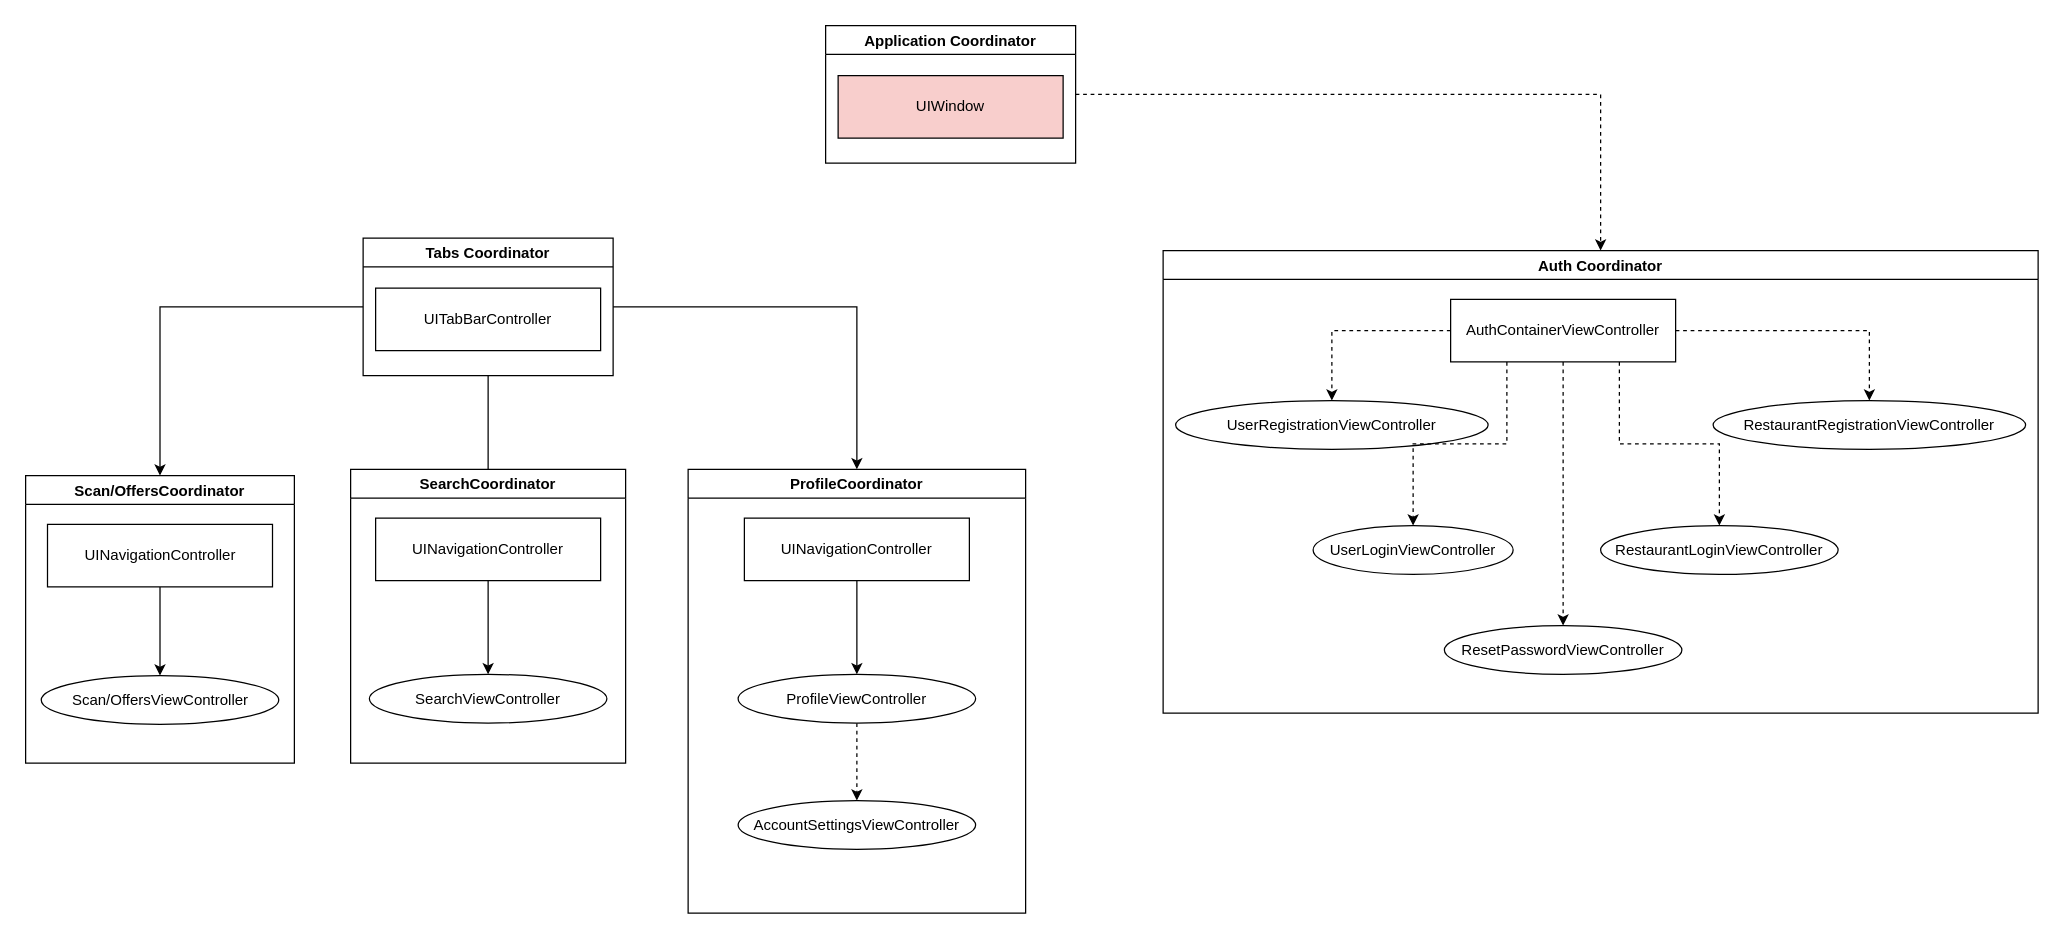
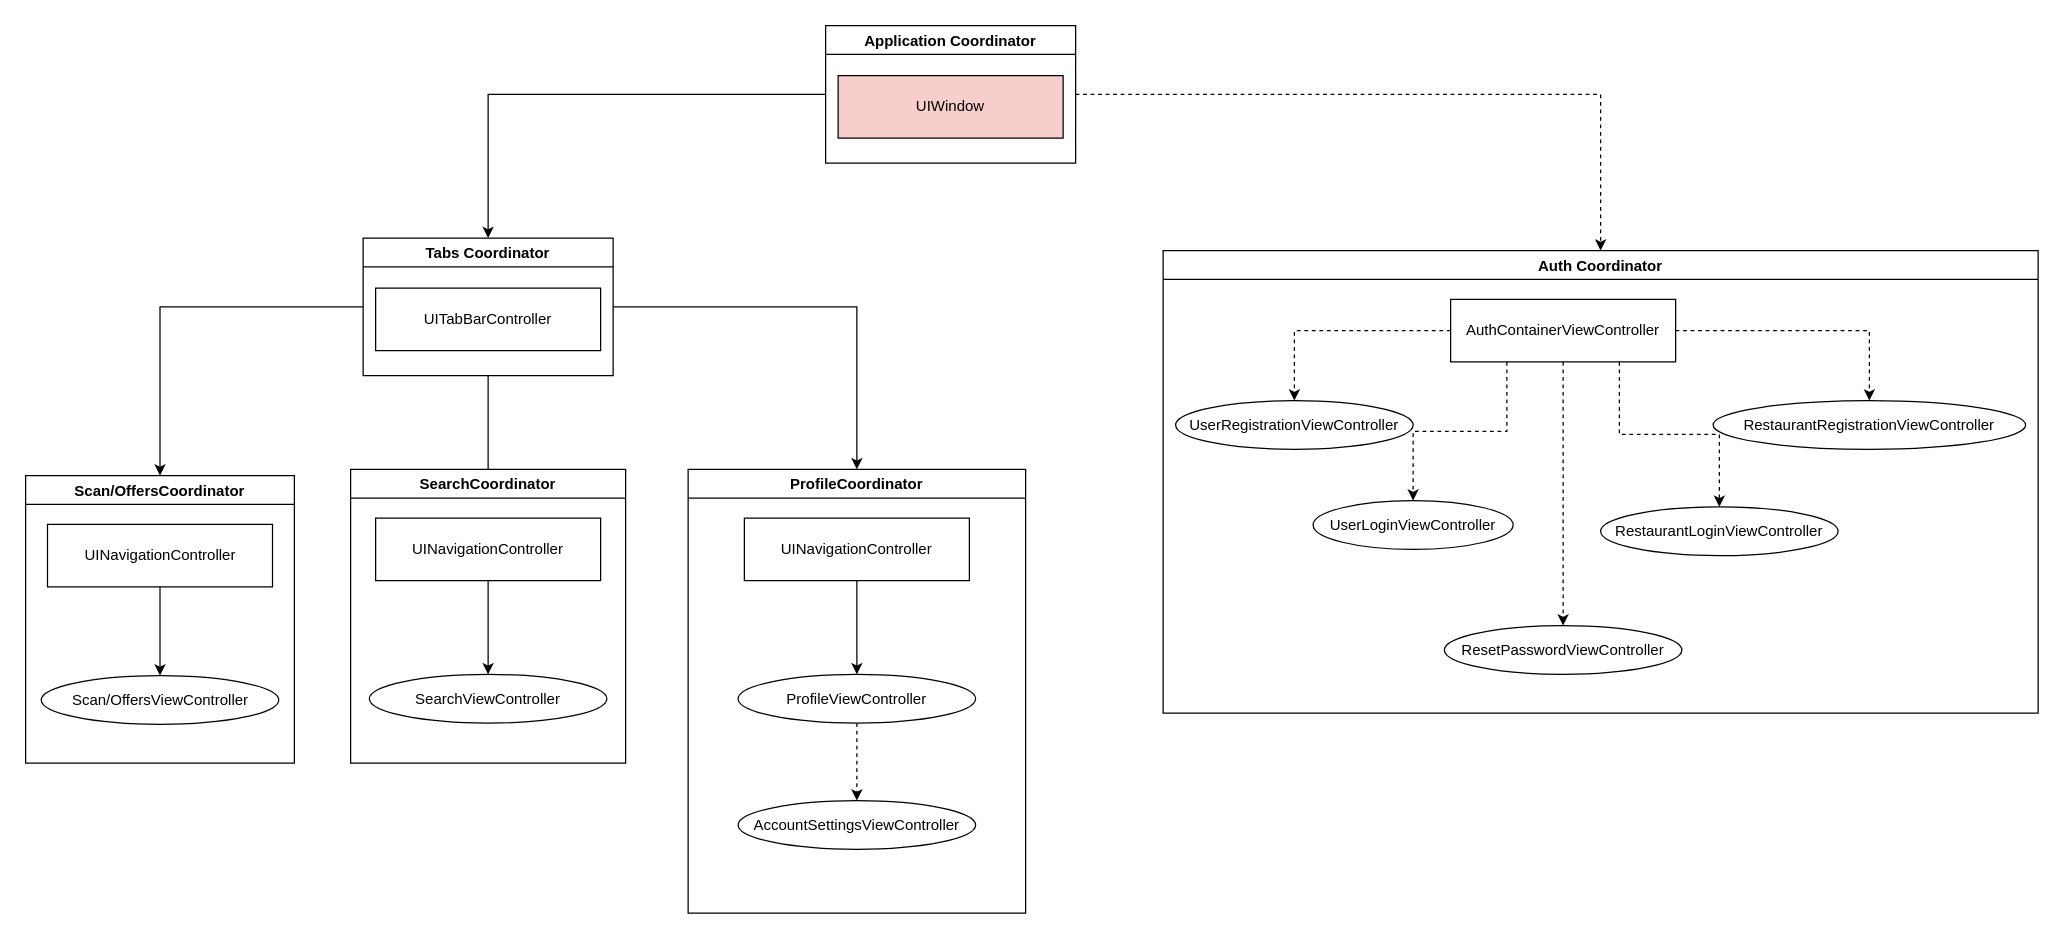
  <mxCell id="0" />
  <mxCell id="1" parent="0" />
+ <mxCell id="2" style="edgeStyle=orthogonalEdgeStyle;rounded=0;orthogonalLoop=1;jettySize=auto;html=1;exitX=0;exitY=0.5;exitDx=0;exitDy=0;entryX=0.5;entryY=0;entryDx=0;entryDy=0;" edge="1" parent="1" source="4" target="21"><mxGeometry relative="1" as="geometry" /></mxCell>
  <mxCell id="3" style="edgeStyle=orthogonalEdgeStyle;rounded=0;orthogonalLoop=1;jettySize=auto;html=1;exitX=1;exitY=0.5;exitDx=0;exitDy=0;entryX=0.5;entryY=0;entryDx=0;entryDy=0;dashed=1;" edge="1" parent="1" source="4" target="6"><mxGeometry relative="1" as="geometry" /></mxCell>
  <mxCell id="4" value="Application Coordinator" style="swimlane;glass=0;" vertex="1" parent="1"><mxGeometry x="660" width="200" height="110" as="geometry" y="20" /></mxCell>
  <mxCell id="5" value="UIWindow" style="whiteSpace=wrap;html=1;align=center;treeFolding=1;treeMoving=1;newEdgeStyle={&quot;edgeStyle&quot;:&quot;elbowEdgeStyle&quot;,&quot;startArrow&quot;:&quot;none&quot;,&quot;endArrow&quot;:&quot;none&quot;};glass=0;fillColor=#f8cecc;" vertex="1" parent="4"><mxGeometry x="10" y="40" width="180" height="50" as="geometry" /></mxCell>
  <mxCell id="6" value="Auth Coordinator" style="swimlane;glass=0;" vertex="1" parent="1"><mxGeometry x="930" y="200" width="700" height="370" as="geometry" /></mxCell>
- <mxCell id="7" value="UserRegistrationViewController" style="ellipse;whiteSpace=wrap;html=1;align=center;newEdgeStyle={&quot;edgeStyle&quot;:&quot;entityRelationEdgeStyle&quot;,&quot;startArrow&quot;:&quot;none&quot;,&quot;endArrow&quot;:&quot;none&quot;,&quot;segment&quot;:10,&quot;curved&quot;:1};treeFolding=1;treeMoving=1;glass=0;" vertex="1" parent="6"><mxGeometry x="10" y="120" width="250" height="39" as="geometry" /></mxCell>
+ <mxCell id="7" value="UserRegistrationViewController" style="ellipse;whiteSpace=wrap;html=1;align=center;newEdgeStyle={&quot;edgeStyle&quot;:&quot;entityRelationEdgeStyle&quot;,&quot;startArrow&quot;:&quot;none&quot;,&quot;endArrow&quot;:&quot;none&quot;,&quot;segment&quot;:10,&quot;curved&quot;:1};treeFolding=1;treeMoving=1;glass=0;" vertex="1" parent="6"><mxGeometry x="10" y="120" width="190" height="39" as="geometry" /></mxCell>
  <mxCell id="8" value="RestaurantRegistrationViewController" style="ellipse;whiteSpace=wrap;html=1;align=center;newEdgeStyle={&quot;edgeStyle&quot;:&quot;entityRelationEdgeStyle&quot;,&quot;startArrow&quot;:&quot;none&quot;,&quot;endArrow&quot;:&quot;none&quot;,&quot;segment&quot;:10,&quot;curved&quot;:1};treeFolding=1;treeMoving=1;glass=0;" vertex="1" parent="6"><mxGeometry x="440" y="120" width="250" height="39" as="geometry" /></mxCell>
- <mxCell id="9" value="UserLoginViewController" style="ellipse;whiteSpace=wrap;html=1;align=center;newEdgeStyle={&quot;edgeStyle&quot;:&quot;entityRelationEdgeStyle&quot;,&quot;startArrow&quot;:&quot;none&quot;,&quot;endArrow&quot;:&quot;none&quot;,&quot;segment&quot;:10,&quot;curved&quot;:1};treeFolding=1;treeMoving=1;glass=0;" vertex="1" parent="6"><mxGeometry x="120" y="220" width="160" height="39" as="geometry" /></mxCell>
+ <mxCell id="9" value="UserLoginViewController" style="ellipse;whiteSpace=wrap;html=1;align=center;newEdgeStyle={&quot;edgeStyle&quot;:&quot;entityRelationEdgeStyle&quot;,&quot;startArrow&quot;:&quot;none&quot;,&quot;endArrow&quot;:&quot;none&quot;,&quot;segment&quot;:10,&quot;curved&quot;:1};treeFolding=1;treeMoving=1;glass=0;" vertex="1" parent="6"><mxGeometry x="120" y="200" width="160" height="39" as="geometry" /></mxCell>
  <mxCell id="10" value="ResetPasswordViewController" style="ellipse;whiteSpace=wrap;html=1;align=center;newEdgeStyle={&quot;edgeStyle&quot;:&quot;entityRelationEdgeStyle&quot;,&quot;startArrow&quot;:&quot;none&quot;,&quot;endArrow&quot;:&quot;none&quot;,&quot;segment&quot;:10,&quot;curved&quot;:1};treeFolding=1;treeMoving=1;glass=0;" vertex="1" parent="6"><mxGeometry x="225" y="300" width="190" height="39" as="geometry" /></mxCell>
- <mxCell id="11" value="RestaurantLoginViewController" style="ellipse;whiteSpace=wrap;html=1;align=center;newEdgeStyle={&quot;edgeStyle&quot;:&quot;entityRelationEdgeStyle&quot;,&quot;startArrow&quot;:&quot;none&quot;,&quot;endArrow&quot;:&quot;none&quot;,&quot;segment&quot;:10,&quot;curved&quot;:1};treeFolding=1;treeMoving=1;glass=0;" vertex="1" parent="6"><mxGeometry x="350" y="220" width="190" height="39" as="geometry" /></mxCell>
+ <mxCell id="11" value="RestaurantLoginViewController" style="ellipse;whiteSpace=wrap;html=1;align=center;newEdgeStyle={&quot;edgeStyle&quot;:&quot;entityRelationEdgeStyle&quot;,&quot;startArrow&quot;:&quot;none&quot;,&quot;endArrow&quot;:&quot;none&quot;,&quot;segment&quot;:10,&quot;curved&quot;:1};treeFolding=1;treeMoving=1;glass=0;" vertex="1" parent="6"><mxGeometry x="350" y="205" width="190" height="39" as="geometry" /></mxCell>
  <mxCell id="12" style="edgeStyle=orthogonalEdgeStyle;rounded=0;orthogonalLoop=1;jettySize=auto;html=1;exitX=0;exitY=0.5;exitDx=0;exitDy=0;entryX=0.5;entryY=0;entryDx=0;entryDy=0;dashed=1;" edge="1" parent="6" source="17" target="7"><mxGeometry relative="1" as="geometry" /></mxCell>
  <mxCell id="13" style="edgeStyle=orthogonalEdgeStyle;rounded=0;orthogonalLoop=1;jettySize=auto;html=1;exitX=1;exitY=0.5;exitDx=0;exitDy=0;entryX=0.5;entryY=0;entryDx=0;entryDy=0;dashed=1;" edge="1" parent="6" source="17" target="8"><mxGeometry relative="1" as="geometry" /></mxCell>
  <mxCell id="14" style="edgeStyle=orthogonalEdgeStyle;rounded=0;orthogonalLoop=1;jettySize=auto;html=1;exitX=0.75;exitY=1;exitDx=0;exitDy=0;entryX=0.5;entryY=0;entryDx=0;entryDy=0;dashed=1;" edge="1" parent="6" source="17" target="11"><mxGeometry relative="1" as="geometry" /></mxCell>
  <mxCell id="15" style="edgeStyle=orthogonalEdgeStyle;rounded=0;orthogonalLoop=1;jettySize=auto;html=1;exitX=0.25;exitY=1;exitDx=0;exitDy=0;entryX=0.5;entryY=0;entryDx=0;entryDy=0;dashed=1;" edge="1" parent="6" source="17" target="9"><mxGeometry relative="1" as="geometry" /></mxCell>
  <mxCell id="16" style="edgeStyle=orthogonalEdgeStyle;rounded=0;orthogonalLoop=1;jettySize=auto;html=1;exitX=0.5;exitY=1;exitDx=0;exitDy=0;entryX=0.5;entryY=0;entryDx=0;entryDy=0;dashed=1;" edge="1" parent="6" source="17" target="10"><mxGeometry relative="1" as="geometry" /></mxCell>
  <mxCell id="17" value="AuthContainerViewController" style="whiteSpace=wrap;html=1;align=center;treeFolding=1;treeMoving=1;newEdgeStyle={&quot;edgeStyle&quot;:&quot;elbowEdgeStyle&quot;,&quot;startArrow&quot;:&quot;none&quot;,&quot;endArrow&quot;:&quot;none&quot;};glass=0;" vertex="1" parent="6"><mxGeometry x="230" y="39" width="180" height="50" as="geometry" /></mxCell>
  <mxCell id="18" style="edgeStyle=orthogonalEdgeStyle;rounded=0;orthogonalLoop=1;jettySize=auto;html=1;exitX=0;exitY=0.5;exitDx=0;exitDy=0;entryX=0.5;entryY=0;entryDx=0;entryDy=0;" edge="1" parent="1" source="21" target="27"><mxGeometry relative="1" as="geometry" /></mxCell>
  <mxCell id="19" style="edgeStyle=orthogonalEdgeStyle;rounded=0;orthogonalLoop=1;jettySize=auto;html=1;exitX=0.5;exitY=1;exitDx=0;exitDy=0;entryX=0.5;entryY=0;entryDx=0;entryDy=0;endArrow=none;" edge="1" parent="1" source="21" target="23"><mxGeometry relative="1" as="geometry" /></mxCell>
  <mxCell id="20" style="edgeStyle=orthogonalEdgeStyle;rounded=0;orthogonalLoop=1;jettySize=auto;html=1;exitX=1;exitY=0.5;exitDx=0;exitDy=0;" edge="1" parent="1" source="21" target="31"><mxGeometry relative="1" as="geometry" /></mxCell>
  <mxCell id="21" value="Tabs Coordinator" style="swimlane;glass=0;" vertex="1" parent="1"><mxGeometry x="290" y="190" width="200" height="110" as="geometry" /></mxCell>
  <mxCell id="22" value="UITabBarController" style="whiteSpace=wrap;html=1;align=center;treeFolding=1;treeMoving=1;newEdgeStyle={&quot;edgeStyle&quot;:&quot;elbowEdgeStyle&quot;,&quot;startArrow&quot;:&quot;none&quot;,&quot;endArrow&quot;:&quot;none&quot;};glass=0;" vertex="1" parent="21"><mxGeometry x="10" y="40" width="180" height="50" as="geometry" /></mxCell>
  <mxCell id="23" value="SearchCoordinator" style="swimlane;glass=0;" vertex="1" parent="1"><mxGeometry x="280" y="375" width="220" height="235" as="geometry" /></mxCell>
  <mxCell id="24" style="edgeStyle=orthogonalEdgeStyle;rounded=0;orthogonalLoop=1;jettySize=auto;html=1;exitX=0.5;exitY=1;exitDx=0;exitDy=0;entryX=0.5;entryY=0;entryDx=0;entryDy=0;" edge="1" parent="23" source="25" target="26"><mxGeometry relative="1" as="geometry" /></mxCell>
  <mxCell id="25" value="UINavigationController" style="whiteSpace=wrap;html=1;align=center;treeFolding=1;treeMoving=1;newEdgeStyle={&quot;edgeStyle&quot;:&quot;elbowEdgeStyle&quot;,&quot;startArrow&quot;:&quot;none&quot;,&quot;endArrow&quot;:&quot;none&quot;};glass=0;" vertex="1" parent="23"><mxGeometry x="20" y="39" width="180" height="50" as="geometry" /></mxCell>
  <mxCell id="26" value="SearchViewController" style="ellipse;whiteSpace=wrap;html=1;align=center;newEdgeStyle={&quot;edgeStyle&quot;:&quot;entityRelationEdgeStyle&quot;,&quot;startArrow&quot;:&quot;none&quot;,&quot;endArrow&quot;:&quot;none&quot;,&quot;segment&quot;:10,&quot;curved&quot;:1};treeFolding=1;treeMoving=1;glass=0;" vertex="1" parent="23"><mxGeometry x="15" y="164" width="190" height="39" as="geometry" /></mxCell>
  <mxCell id="27" value="Scan/OffersCoordinator" style="swimlane;glass=0;" vertex="1" parent="1"><mxGeometry x="20" y="380" width="215" height="230" as="geometry" /></mxCell>
  <mxCell id="28" style="edgeStyle=orthogonalEdgeStyle;rounded=0;orthogonalLoop=1;jettySize=auto;html=1;exitX=0.5;exitY=1;exitDx=0;exitDy=0;entryX=0.5;entryY=0;entryDx=0;entryDy=0;" edge="1" parent="27" source="29" target="30"><mxGeometry relative="1" as="geometry" /></mxCell>
  <mxCell id="29" value="UINavigationController" style="whiteSpace=wrap;html=1;align=center;treeFolding=1;treeMoving=1;newEdgeStyle={&quot;edgeStyle&quot;:&quot;elbowEdgeStyle&quot;,&quot;startArrow&quot;:&quot;none&quot;,&quot;endArrow&quot;:&quot;none&quot;};glass=0;" vertex="1" parent="27"><mxGeometry x="17.5" y="39" width="180" height="50" as="geometry" /></mxCell>
  <mxCell id="30" value="Scan/OffersViewController" style="ellipse;whiteSpace=wrap;html=1;align=center;newEdgeStyle={&quot;edgeStyle&quot;:&quot;entityRelationEdgeStyle&quot;,&quot;startArrow&quot;:&quot;none&quot;,&quot;endArrow&quot;:&quot;none&quot;,&quot;segment&quot;:10,&quot;curved&quot;:1};treeFolding=1;treeMoving=1;glass=0;" vertex="1" parent="27"><mxGeometry x="12.5" y="160" width="190" height="39" as="geometry" /></mxCell>
  <mxCell id="31" value="ProfileCoordinator" style="swimlane;glass=0;" vertex="1" parent="1"><mxGeometry x="550" y="375" width="270" height="355" as="geometry" /></mxCell>
  <mxCell id="32" style="edgeStyle=orthogonalEdgeStyle;rounded=0;orthogonalLoop=1;jettySize=auto;html=1;exitX=0.5;exitY=1;exitDx=0;exitDy=0;entryX=0.5;entryY=0;entryDx=0;entryDy=0;" edge="1" parent="31" source="33" target="35"><mxGeometry relative="1" as="geometry" /></mxCell>
  <mxCell id="33" value="UINavigationController" style="whiteSpace=wrap;html=1;align=center;treeFolding=1;treeMoving=1;newEdgeStyle={&quot;edgeStyle&quot;:&quot;elbowEdgeStyle&quot;,&quot;startArrow&quot;:&quot;none&quot;,&quot;endArrow&quot;:&quot;none&quot;};glass=0;" vertex="1" parent="31"><mxGeometry x="45" y="39" width="180" height="50" as="geometry" /></mxCell>
  <mxCell id="34" style="edgeStyle=orthogonalEdgeStyle;rounded=0;orthogonalLoop=1;jettySize=auto;html=1;exitX=0.5;exitY=1;exitDx=0;exitDy=0;entryX=0.5;entryY=0;entryDx=0;entryDy=0;dashed=1;" edge="1" parent="31" source="35" target="36"><mxGeometry relative="1" as="geometry" /></mxCell>
  <mxCell id="35" value="ProfileViewController" style="ellipse;whiteSpace=wrap;html=1;align=center;newEdgeStyle={&quot;edgeStyle&quot;:&quot;entityRelationEdgeStyle&quot;,&quot;startArrow&quot;:&quot;none&quot;,&quot;endArrow&quot;:&quot;none&quot;,&quot;segment&quot;:10,&quot;curved&quot;:1};treeFolding=1;treeMoving=1;glass=0;" vertex="1" parent="31"><mxGeometry x="40" y="164" width="190" height="39" as="geometry" /></mxCell>
  <mxCell id="36" value="AccountSettingsViewController" style="ellipse;whiteSpace=wrap;html=1;align=center;newEdgeStyle={&quot;edgeStyle&quot;:&quot;entityRelationEdgeStyle&quot;,&quot;startArrow&quot;:&quot;none&quot;,&quot;endArrow&quot;:&quot;none&quot;,&quot;segment&quot;:10,&quot;curved&quot;:1};treeFolding=1;treeMoving=1;glass=0;" vertex="1" parent="31"><mxGeometry x="40" y="265" width="190" height="39" as="geometry" /></mxCell>
